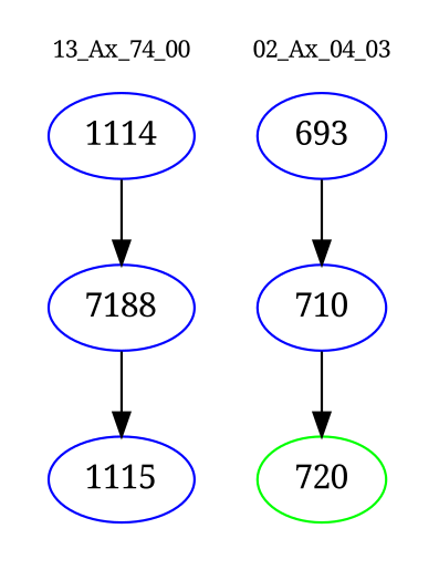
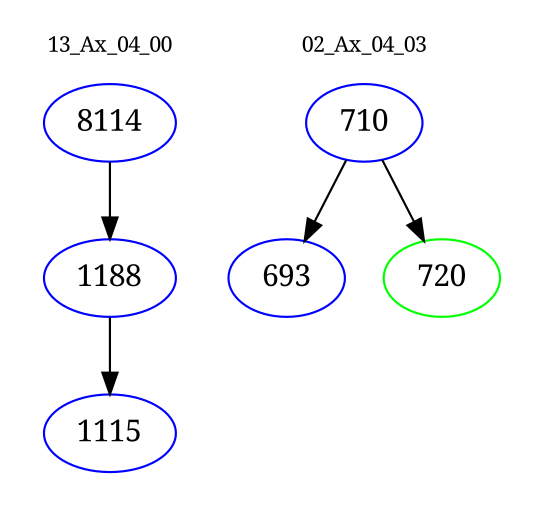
  digraph {
    fontname="Noto Serif"
    node [color=blue fontname="Noto Serif"]
    edge [color=black fontname="Noto Serif"]
-   n1 [label=1114]
+   n1 [label=8114]
    n2 [label=1115]
-   n3 [label=7188]
+   n3 [label=1188]
    n4 [label=710]
    n5 [label=693]
    n6 [color=green label=720]
    subgraph cluster_1 {
      color=white
      fontsize=10
-     label="13_Ax_74_00"
+     label="13_Ax_04_00"
      n1
      n2
      n3
    }
    subgraph cluster_2 {
      color=white
      fontsize=10
      label="02_Ax_04_03"
      n4
      n5
      n6
    }
    n1 -> n3
    n3 -> n2
-   n5 -> n4
+   n4 -> n5
    n4 -> n6
  }
